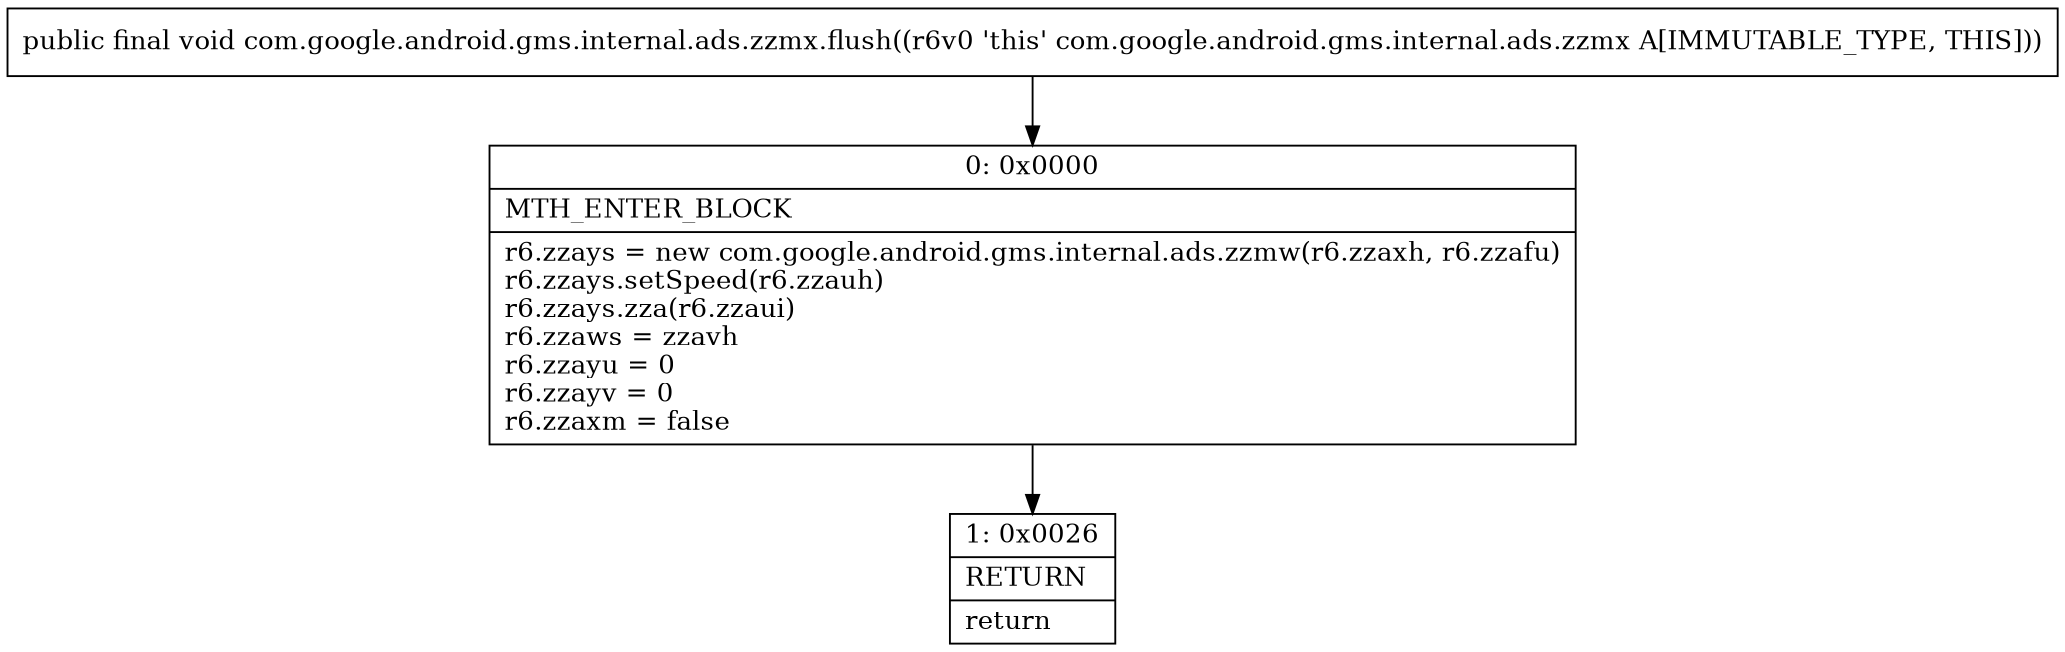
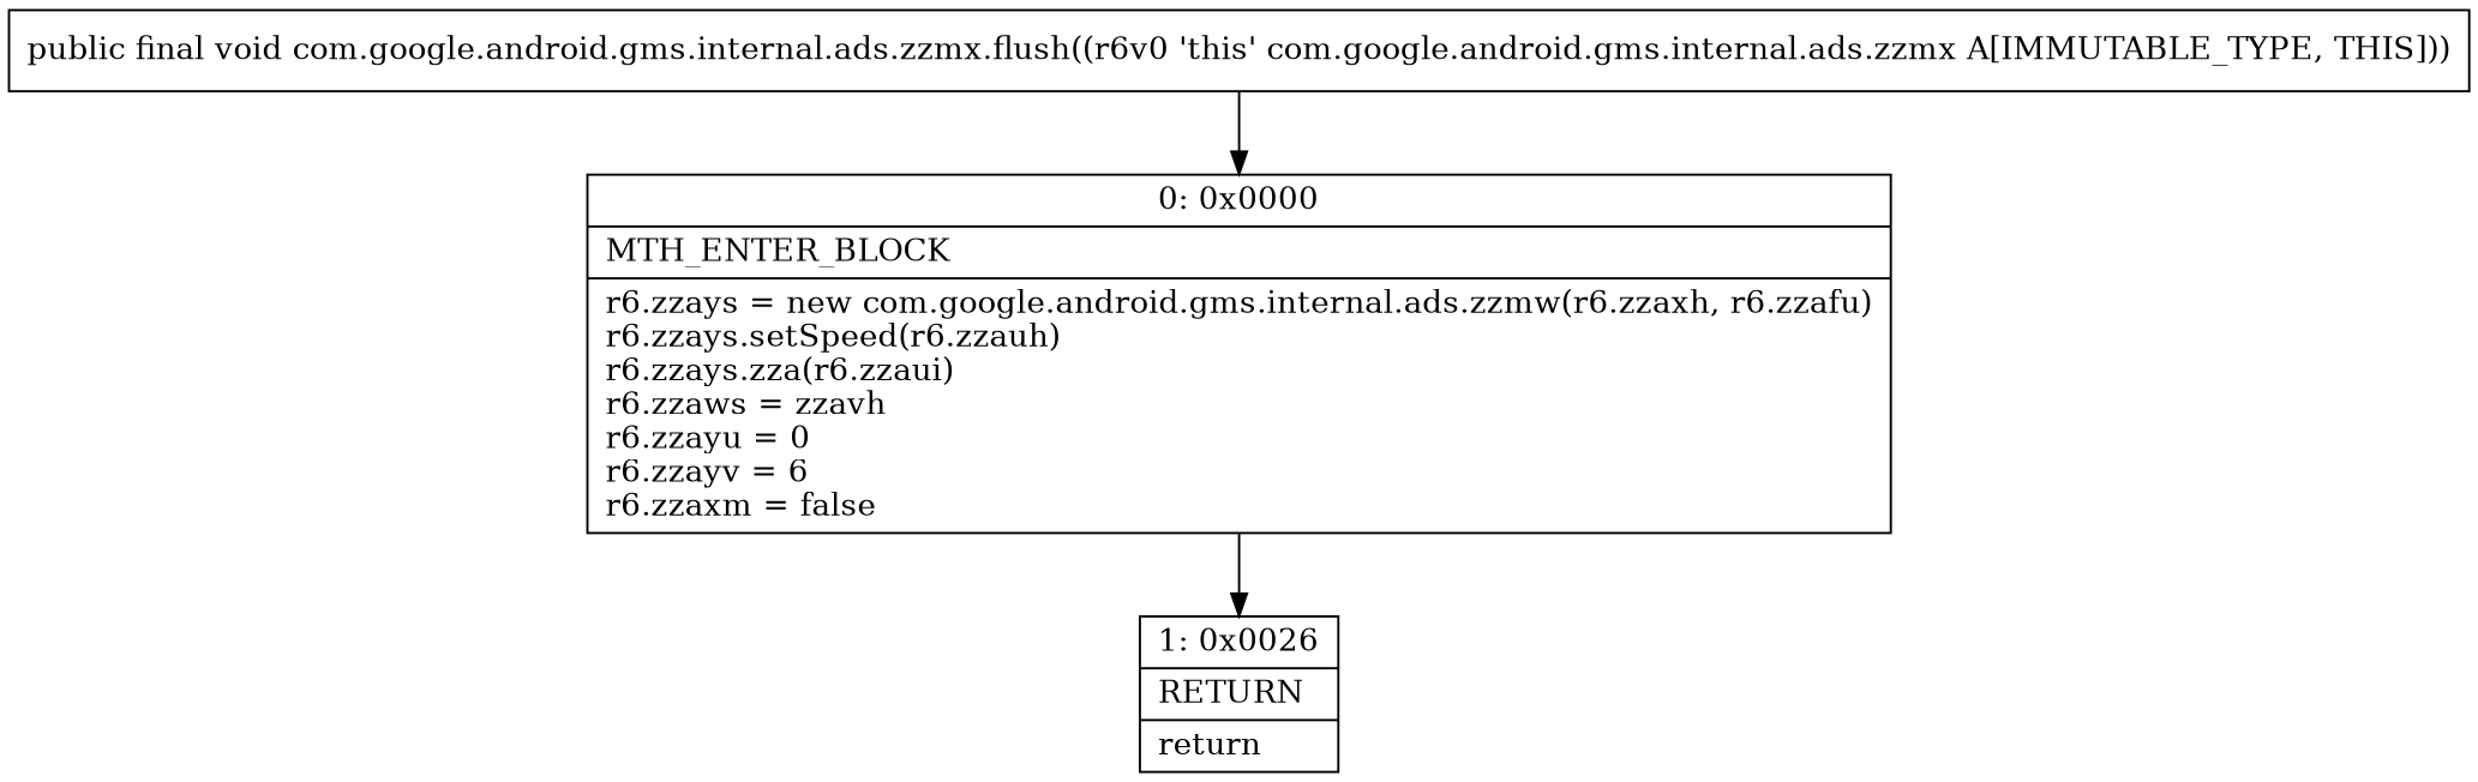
  digraph {
    node [shape=record]
-   n1 [label="{0\:\ 0x0000|MTH_ENTER_BLOCK\l|r6.zzays = new com.google.android.gms.internal.ads.zzmw(r6.zzaxh, r6.zzafu)\lr6.zzays.setSpeed(r6.zzauh)\lr6.zzays.zza(r6.zzaui)\lr6.zzaws = zzavh\lr6.zzayu = 0\lr6.zzayv = 0\lr6.zzaxm = false\l}"]
+   n1 [label="{0\:\ 0x0000|MTH_ENTER_BLOCK\l|r6.zzays = new com.google.android.gms.internal.ads.zzmw(r6.zzaxh, r6.zzafu)\lr6.zzays.setSpeed(r6.zzauh)\lr6.zzays.zza(r6.zzaui)\lr6.zzaws = zzavh\lr6.zzayu = 0\lr6.zzayv = 6\lr6.zzaxm = false\l}"]
    n2 [label="{1\:\ 0x0026|RETURN\l|return\l}"]
    n3 [label="{public final void com.google.android.gms.internal.ads.zzmx.flush((r6v0 'this' com.google.android.gms.internal.ads.zzmx A[IMMUTABLE_TYPE, THIS])) }"]
    n1 -> n2
    n3 -> n1
  }
